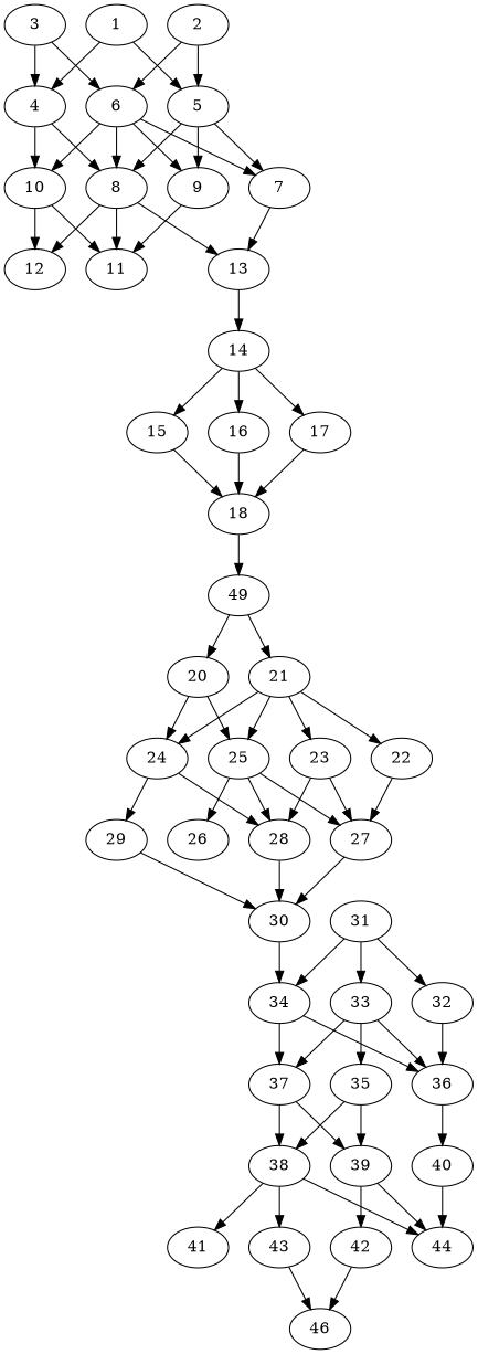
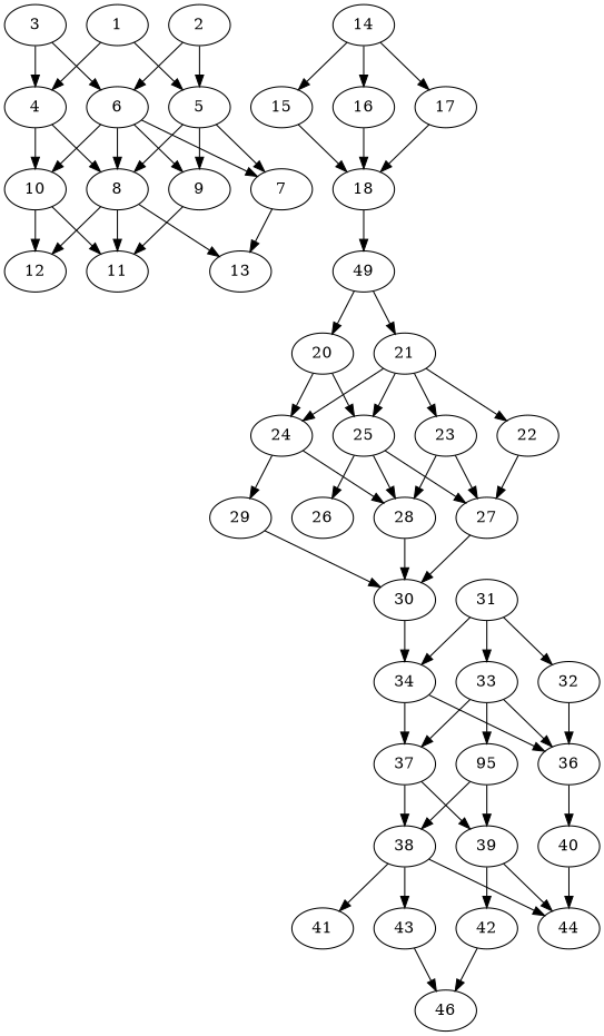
  digraph {
    node [alpha=0.12]
    1 [expect_size=22085632]
    4 [alpha=0.06 expect_size=28281856]
    5 [alpha=0.00 expect_size=41850880]
    8 [alpha=0.11 expect_size=40279040]
    10 [alpha=0.05 expect_size=17768448]
    7 [alpha=0.13 expect_size=35581952]
    9 [alpha=0.06 expect_size=38528000]
    13 [alpha=0.19 expect_size=29790208]
    11 [alpha=0.10 expect_size=7863296]
    12 [alpha=0.10 expect_size=36019200]
    2 [alpha=0.17 expect_size=22366208]
    6 [expect_size=28152832]
    3 [alpha=0.05 expect_size=40136704]
    14 [alpha=0.07 expect_size=40843264]
    15 [alpha=0.20 expect_size=7834624]
    16 [expect_size=8510464]
    17 [alpha=0.17 expect_size=36879360]
    18 [alpha=0.11 expect_size=20709376]
    n19 [alpha=0.08 expect_size=46587904 label=49]
    20 [alpha=0.01 expect_size=14699520]
    21 [alpha=0.02 expect_size=25332736]
    24 [alpha=0.04 expect_size=23411712]
    25 [expect_size=39701504]
    22 [alpha=0.09 expect_size=48327680]
    23 [expect_size=24986624]
    28 [alpha=0.04 expect_size=13755392]
    29 [alpha=0.03 expect_size=39623680]
    27 [alpha=0.19 expect_size=20546560]
    26 [alpha=0.09 expect_size=38889472]
    30 [alpha=0.08 expect_size=12066816]
    34 [alpha=0.05 expect_size=22549504]
    31 [alpha=0.13 expect_size=15596544]
    32 [expect_size=19871744]
    33 [alpha=0.01 expect_size=42014720]
    36 [alpha=0.17 expect_size=11703296]
    37 [alpha=0.17 expect_size=32654336]
-   35 [alpha=0.10 expect_size=31699968]
+   35 [alpha=0.10 expect_size=31699968 label=95]
    40 [alpha=0.16 expect_size=48220160]
    38 [alpha=0.04 expect_size=30523392]
    39 [alpha=0.08 expect_size=40344576]
    44 [alpha=0.02 expect_size=34998272]
    41 [alpha=0.13 expect_size=19487744]
    43 [alpha=0.11 expect_size=32400384]
    42 [alpha=0.07 expect_size=51141632]
    n45 [alpha=0.07 expect_size=47348736 label=46]
    1 -> 4
    1 -> 5
    4 -> 8
    4 -> 10
    5 -> 8
    5 -> 7
    5 -> 9
    8 -> 13
    8 -> 11
    8 -> 12
    10 -> 11
    10 -> 12
    7 -> 13
    9 -> 11
-   13 -> 14
    2 -> 5
    2 -> 6
    6 -> 8
    6 -> 10
    6 -> 7
    6 -> 9
    3 -> 4
    3 -> 6
    14 -> 15
    14 -> 16
    14 -> 17
    15 -> 18
    16 -> 18
    17 -> 18
    18 -> n19
    n19 -> 20
    n19 -> 21
    20 -> 24
    20 -> 25
    21 -> 24
    21 -> 25
    21 -> 22
    21 -> 23
    24 -> 28
    24 -> 29
    25 -> 28
    25 -> 27
    25 -> 26
    22 -> 27
    23 -> 28
    23 -> 27
    28 -> 30
    29 -> 30
    27 -> 30
    30 -> 34
    34 -> 36
    34 -> 37
    31 -> 34
    31 -> 32
    31 -> 33
    32 -> 36
    33 -> 36
    33 -> 37
    33 -> 35
    36 -> 40
    37 -> 38
    37 -> 39
    35 -> 38
    35 -> 39
    40 -> 44
    38 -> 44
    38 -> 41
    38 -> 43
    39 -> 44
    39 -> 42
    43 -> n45
    42 -> n45
  }
